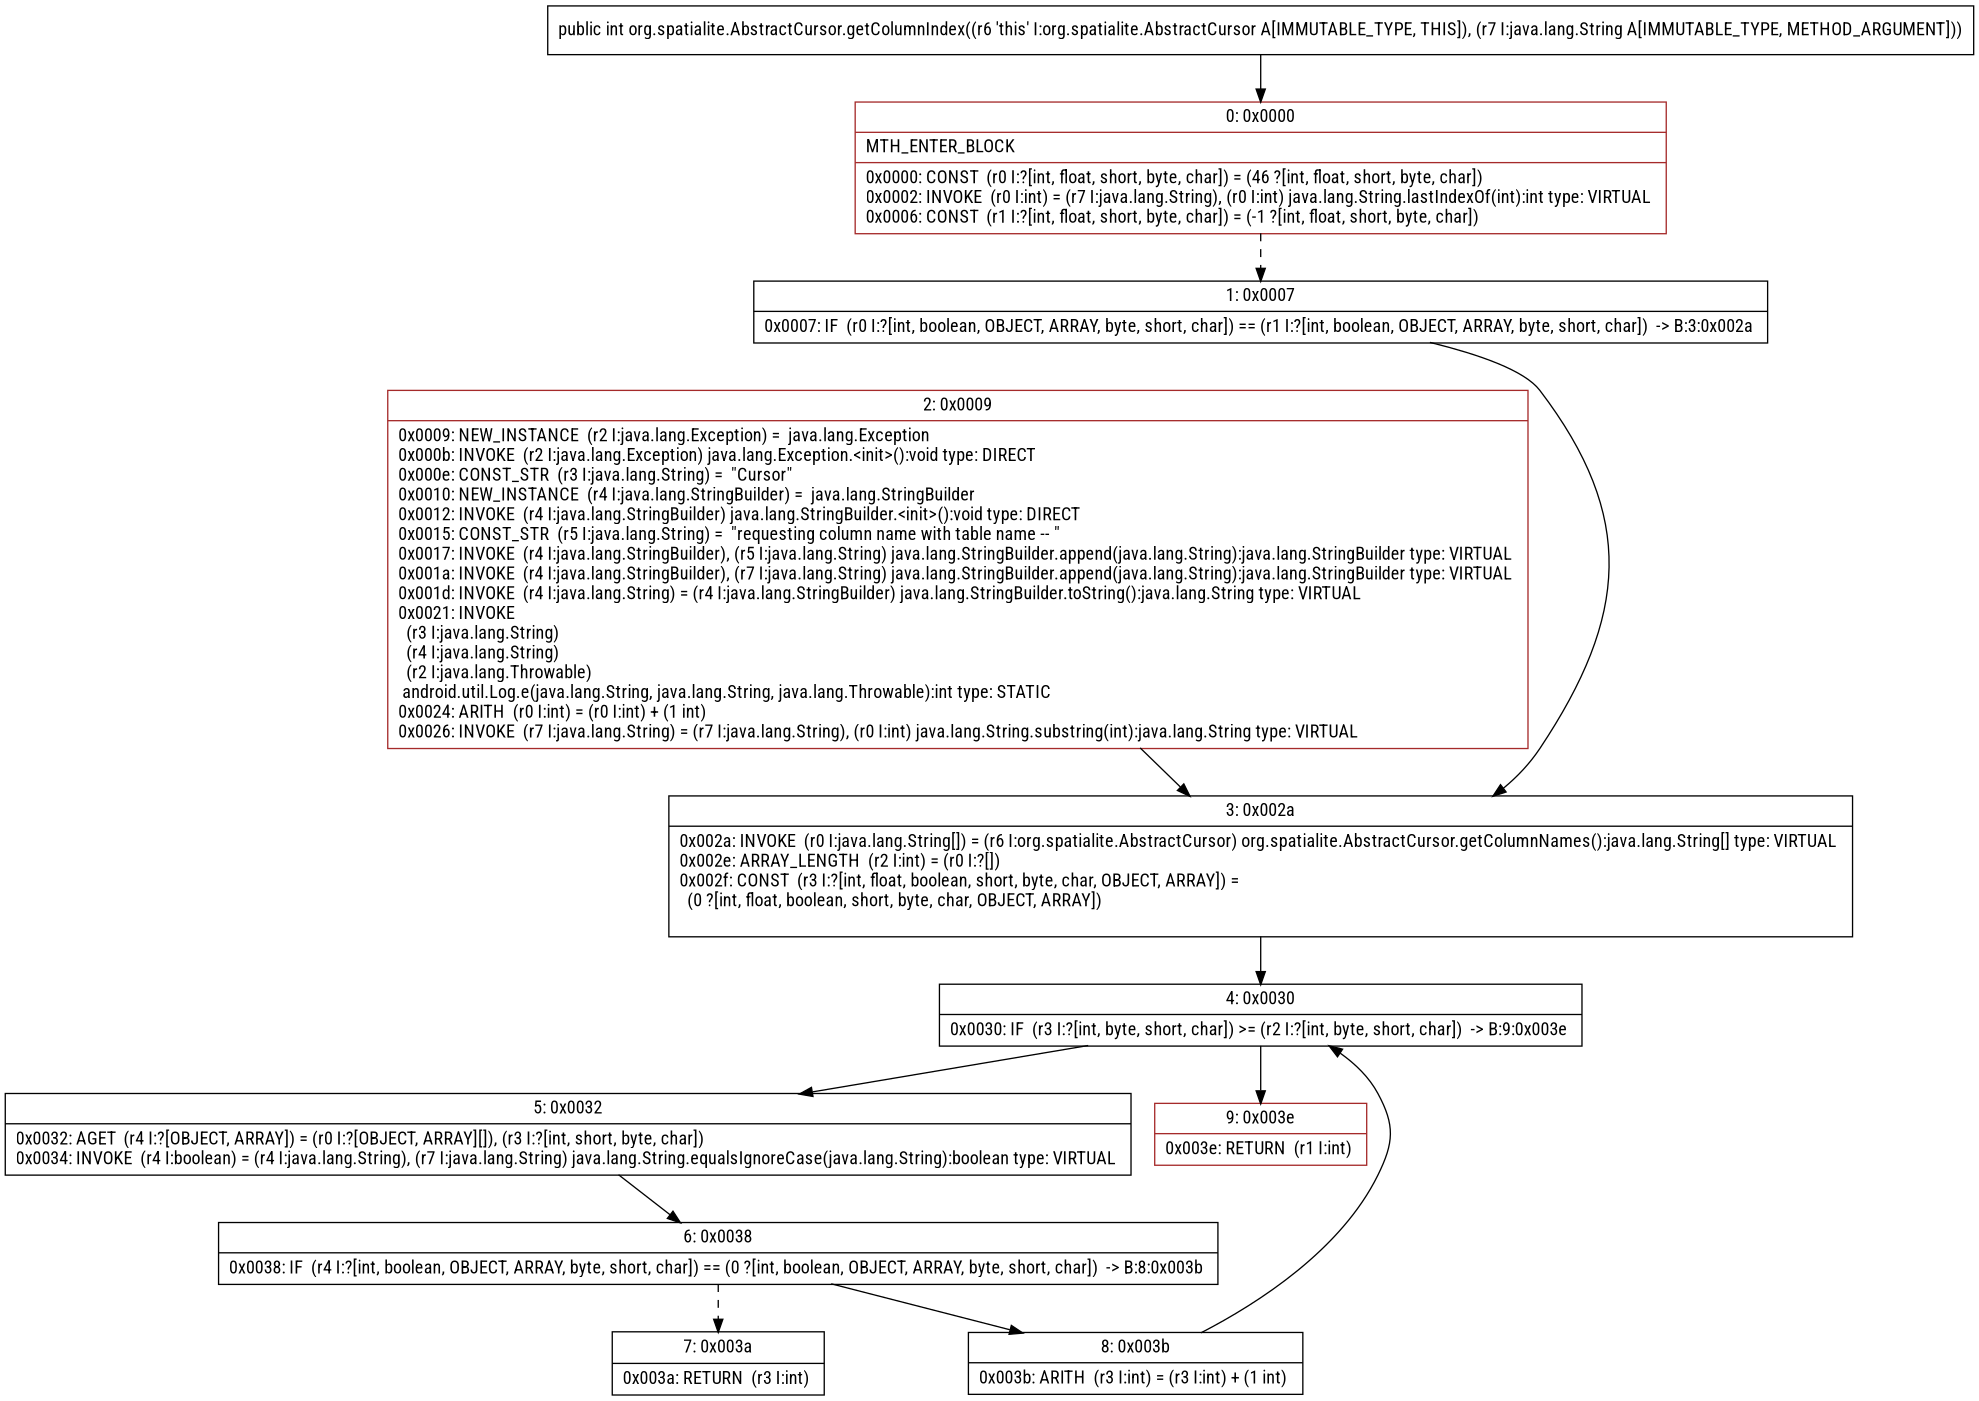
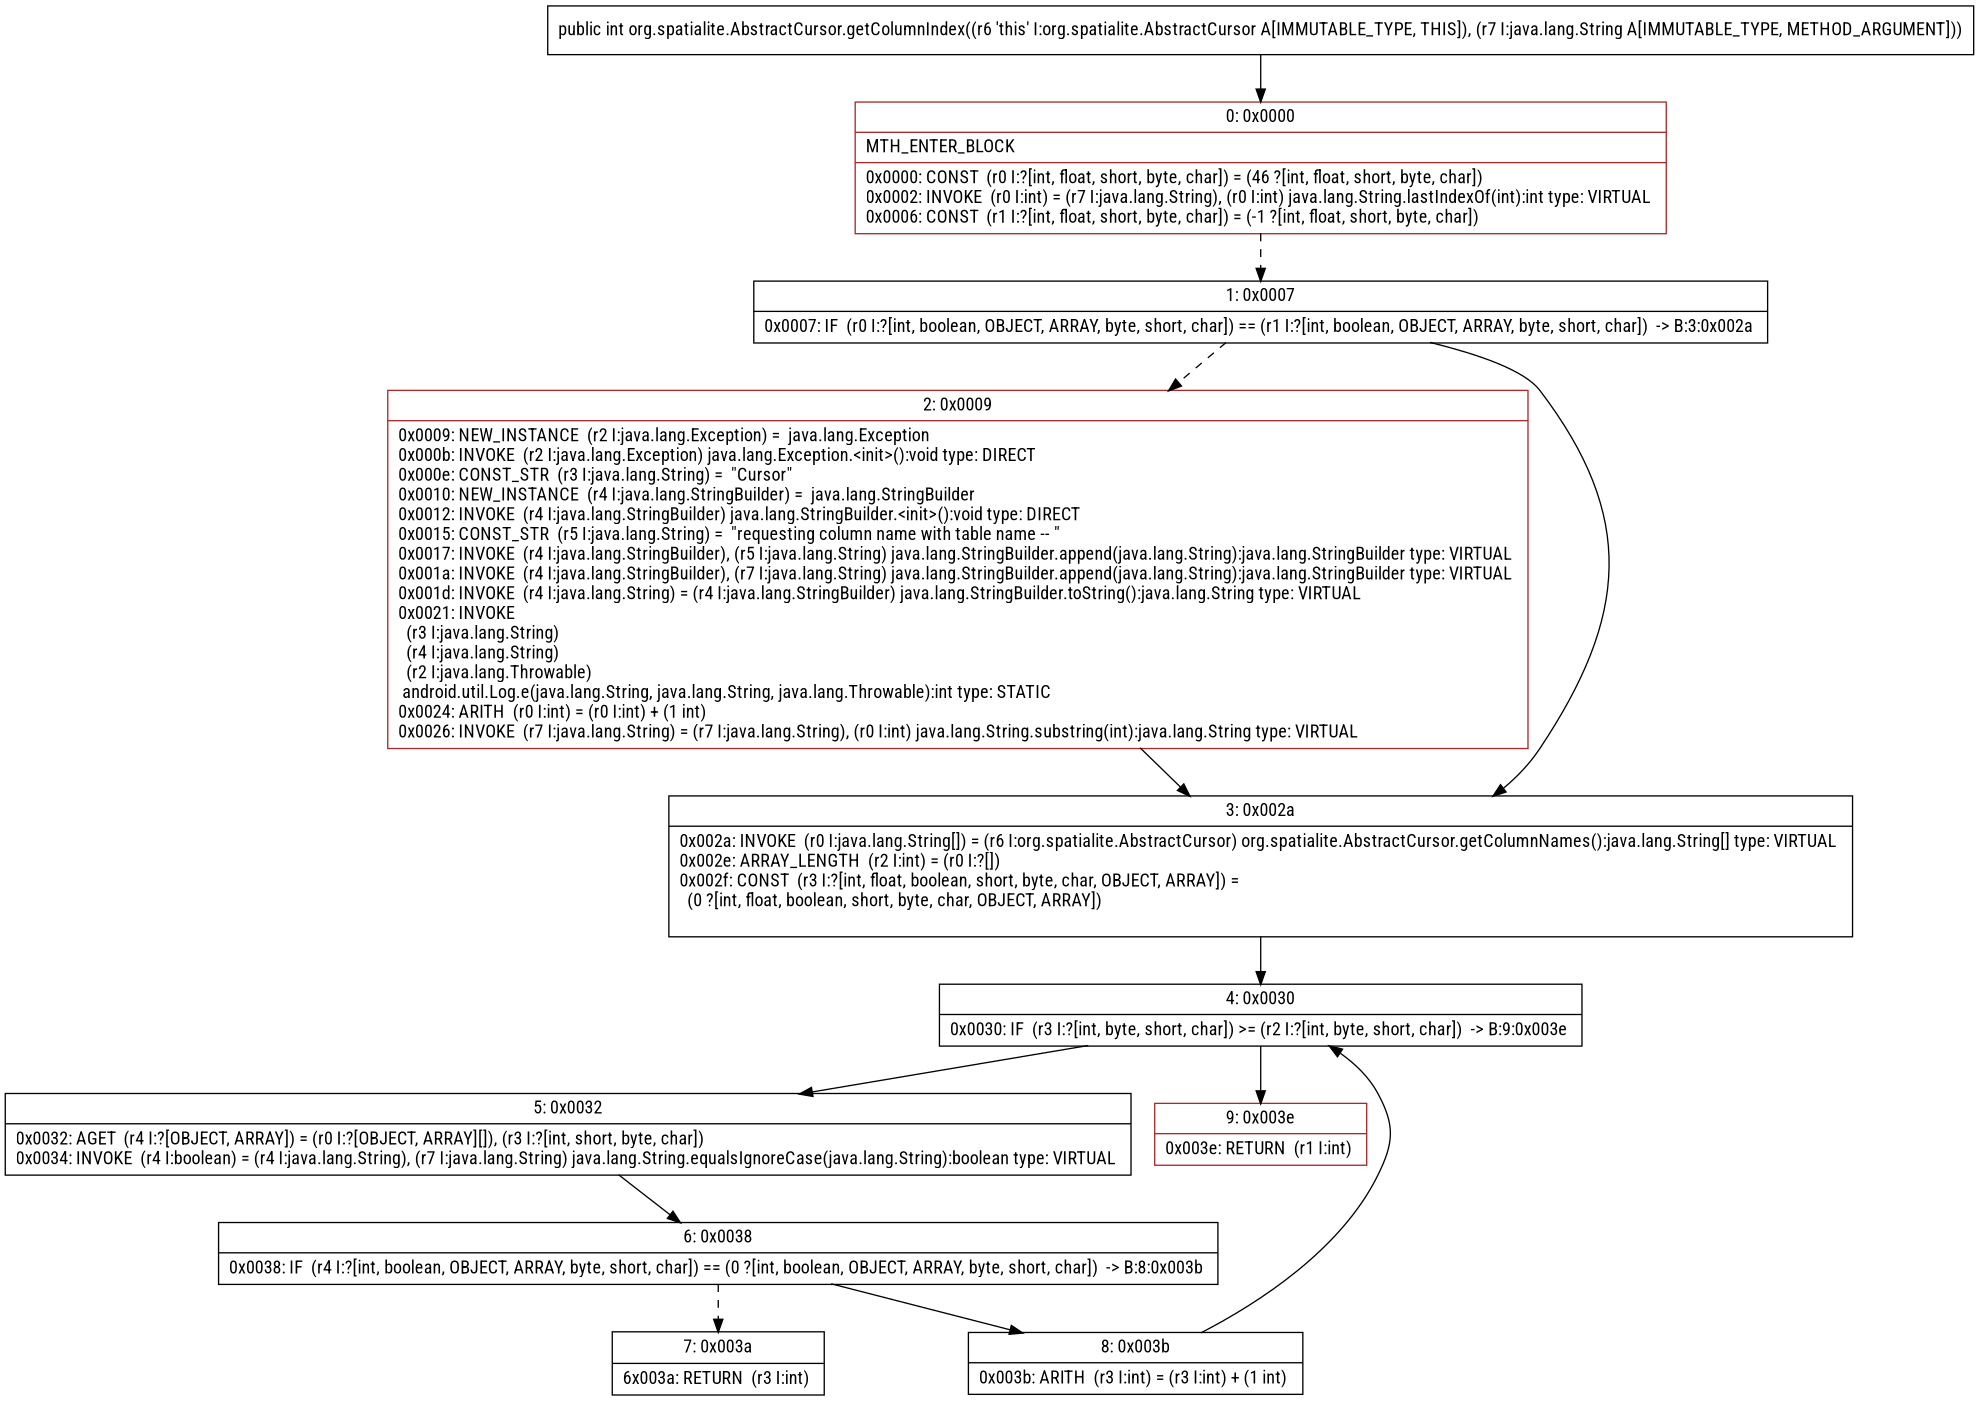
  digraph {
    fontname="Roboto Condensed"
    node [color=black fontname="Roboto Condensed" shape=record]
    edge [fontname="Roboto Condensed"]
    n1 [color=brown label="{0\:\ 0x0000|MTH_ENTER_BLOCK\l|0x0000: CONST  (r0 I:?[int, float, short, byte, char]) = (46 ?[int, float, short, byte, char]) \l0x0002: INVOKE  (r0 I:int) = (r7 I:java.lang.String), (r0 I:int) java.lang.String.lastIndexOf(int):int type: VIRTUAL \l0x0006: CONST  (r1 I:?[int, float, short, byte, char]) = (\-1 ?[int, float, short, byte, char]) \l}"]
    n2 [label="{1\:\ 0x0007|0x0007: IF  (r0 I:?[int, boolean, OBJECT, ARRAY, byte, short, char]) == (r1 I:?[int, boolean, OBJECT, ARRAY, byte, short, char])  \-\> B:3:0x002a \l}"]
    n3 [color=brown label="{2\:\ 0x0009|0x0009: NEW_INSTANCE  (r2 I:java.lang.Exception) =  java.lang.Exception \l0x000b: INVOKE  (r2 I:java.lang.Exception) java.lang.Exception.\<init\>():void type: DIRECT \l0x000e: CONST_STR  (r3 I:java.lang.String) =  \"Cursor\" \l0x0010: NEW_INSTANCE  (r4 I:java.lang.StringBuilder) =  java.lang.StringBuilder \l0x0012: INVOKE  (r4 I:java.lang.StringBuilder) java.lang.StringBuilder.\<init\>():void type: DIRECT \l0x0015: CONST_STR  (r5 I:java.lang.String) =  \"requesting column name with table name \-\- \" \l0x0017: INVOKE  (r4 I:java.lang.StringBuilder), (r5 I:java.lang.String) java.lang.StringBuilder.append(java.lang.String):java.lang.StringBuilder type: VIRTUAL \l0x001a: INVOKE  (r4 I:java.lang.StringBuilder), (r7 I:java.lang.String) java.lang.StringBuilder.append(java.lang.String):java.lang.StringBuilder type: VIRTUAL \l0x001d: INVOKE  (r4 I:java.lang.String) = (r4 I:java.lang.StringBuilder) java.lang.StringBuilder.toString():java.lang.String type: VIRTUAL \l0x0021: INVOKE  \l  (r3 I:java.lang.String)\l  (r4 I:java.lang.String)\l  (r2 I:java.lang.Throwable)\l android.util.Log.e(java.lang.String, java.lang.String, java.lang.Throwable):int type: STATIC \l0x0024: ARITH  (r0 I:int) = (r0 I:int) + (1 int) \l0x0026: INVOKE  (r7 I:java.lang.String) = (r7 I:java.lang.String), (r0 I:int) java.lang.String.substring(int):java.lang.String type: VIRTUAL \l}"]
    n4 [label="{3\:\ 0x002a|0x002a: INVOKE  (r0 I:java.lang.String[]) = (r6 I:org.spatialite.AbstractCursor) org.spatialite.AbstractCursor.getColumnNames():java.lang.String[] type: VIRTUAL \l0x002e: ARRAY_LENGTH  (r2 I:int) = (r0 I:?[]) \l0x002f: CONST  (r3 I:?[int, float, boolean, short, byte, char, OBJECT, ARRAY]) = \l  (0 ?[int, float, boolean, short, byte, char, OBJECT, ARRAY])\l \l}"]
    n5 [label="{4\:\ 0x0030|0x0030: IF  (r3 I:?[int, byte, short, char]) \>= (r2 I:?[int, byte, short, char])  \-\> B:9:0x003e \l}"]
    n6 [label="{5\:\ 0x0032|0x0032: AGET  (r4 I:?[OBJECT, ARRAY]) = (r0 I:?[OBJECT, ARRAY][]), (r3 I:?[int, short, byte, char]) \l0x0034: INVOKE  (r4 I:boolean) = (r4 I:java.lang.String), (r7 I:java.lang.String) java.lang.String.equalsIgnoreCase(java.lang.String):boolean type: VIRTUAL \l}"]
    n7 [color=brown label="{9\:\ 0x003e|0x003e: RETURN  (r1 I:int) \l}"]
    n8 [label="{6\:\ 0x0038|0x0038: IF  (r4 I:?[int, boolean, OBJECT, ARRAY, byte, short, char]) == (0 ?[int, boolean, OBJECT, ARRAY, byte, short, char])  \-\> B:8:0x003b \l}"]
-   n9 [label="{7\:\ 0x003a|0x003a: RETURN  (r3 I:int) \l}"]
+   n9 [label="{7\:\ 0x003a|6x003a: RETURN  (r3 I:int) \l}"]
    n10 [label="{8\:\ 0x003b|0x003b: ARITH  (r3 I:int) = (r3 I:int) + (1 int) \l}"]
    n11 [label="{public int org.spatialite.AbstractCursor.getColumnIndex((r6 'this' I:org.spatialite.AbstractCursor A[IMMUTABLE_TYPE, THIS]), (r7 I:java.lang.String A[IMMUTABLE_TYPE, METHOD_ARGUMENT])) }"]
    n1 -> n2 [style=dashed]
+   n2 -> n3 [style=dashed]
    n2 -> n4
    n3 -> n4
    n4 -> n5
    n5 -> n6 [style=solid]
    n5 -> n7
    n6 -> n8
    n8 -> n9 [style=dashed]
    n8 -> n10
    n10 -> n5
    n11 -> n1
  }
